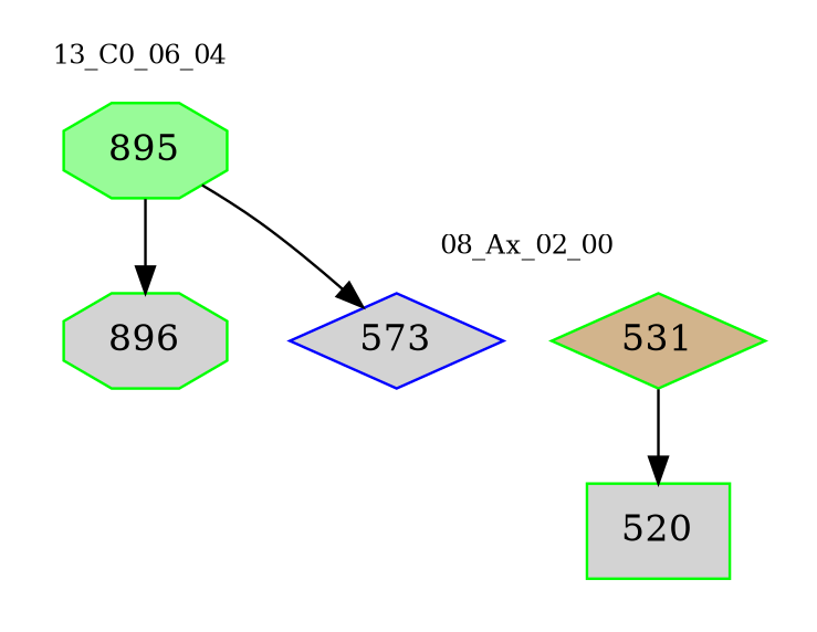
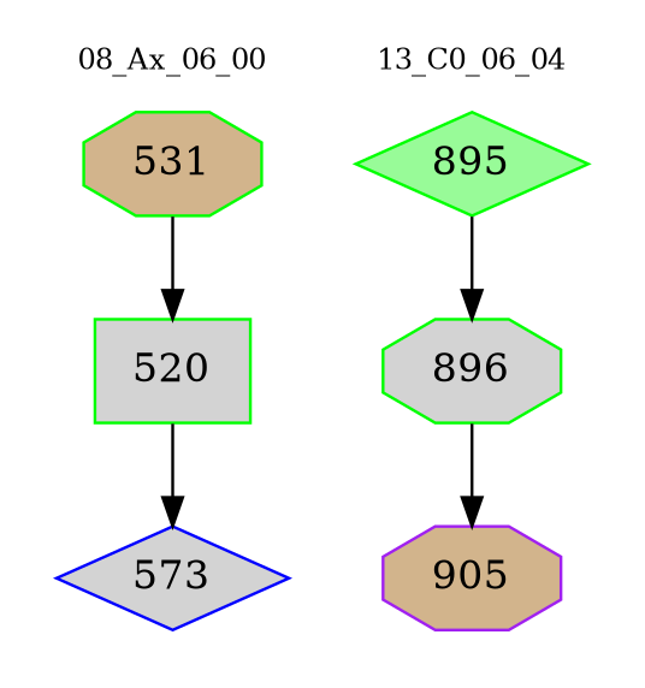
  digraph {
    node [color=green fillcolor=lightgrey shape=diamond style=filled]
    edge [color=black]
-   n1 [fillcolor=tan label=531]
+   n1 [fillcolor=tan label=531 shape=octagon]
    n2 [label=520 shape=box]
    n3 [color=blue label=573]
-   n4 [fillcolor=palegreen label=895 shape=octagon]
+   n4 [fillcolor=palegreen label=895]
    n5 [label=896 shape=octagon]
+   n6 [color=purple fillcolor=tan label=905 shape=octagon]
    subgraph cluster_1 {
      color=white
      fontsize=10
-     label="08_Ax_02_00"
+     label="08_Ax_06_00"
      n1
      n2
      n3
    }
    subgraph cluster_2 {
      color=white
      fontsize=10
      label="13_C0_06_04"
      n4
      n5
+     n6
    }
    n1 -> n2
-   n4 -> n3
+   n2 -> n3
    n4 -> n5
+   n5 -> n6
  }
